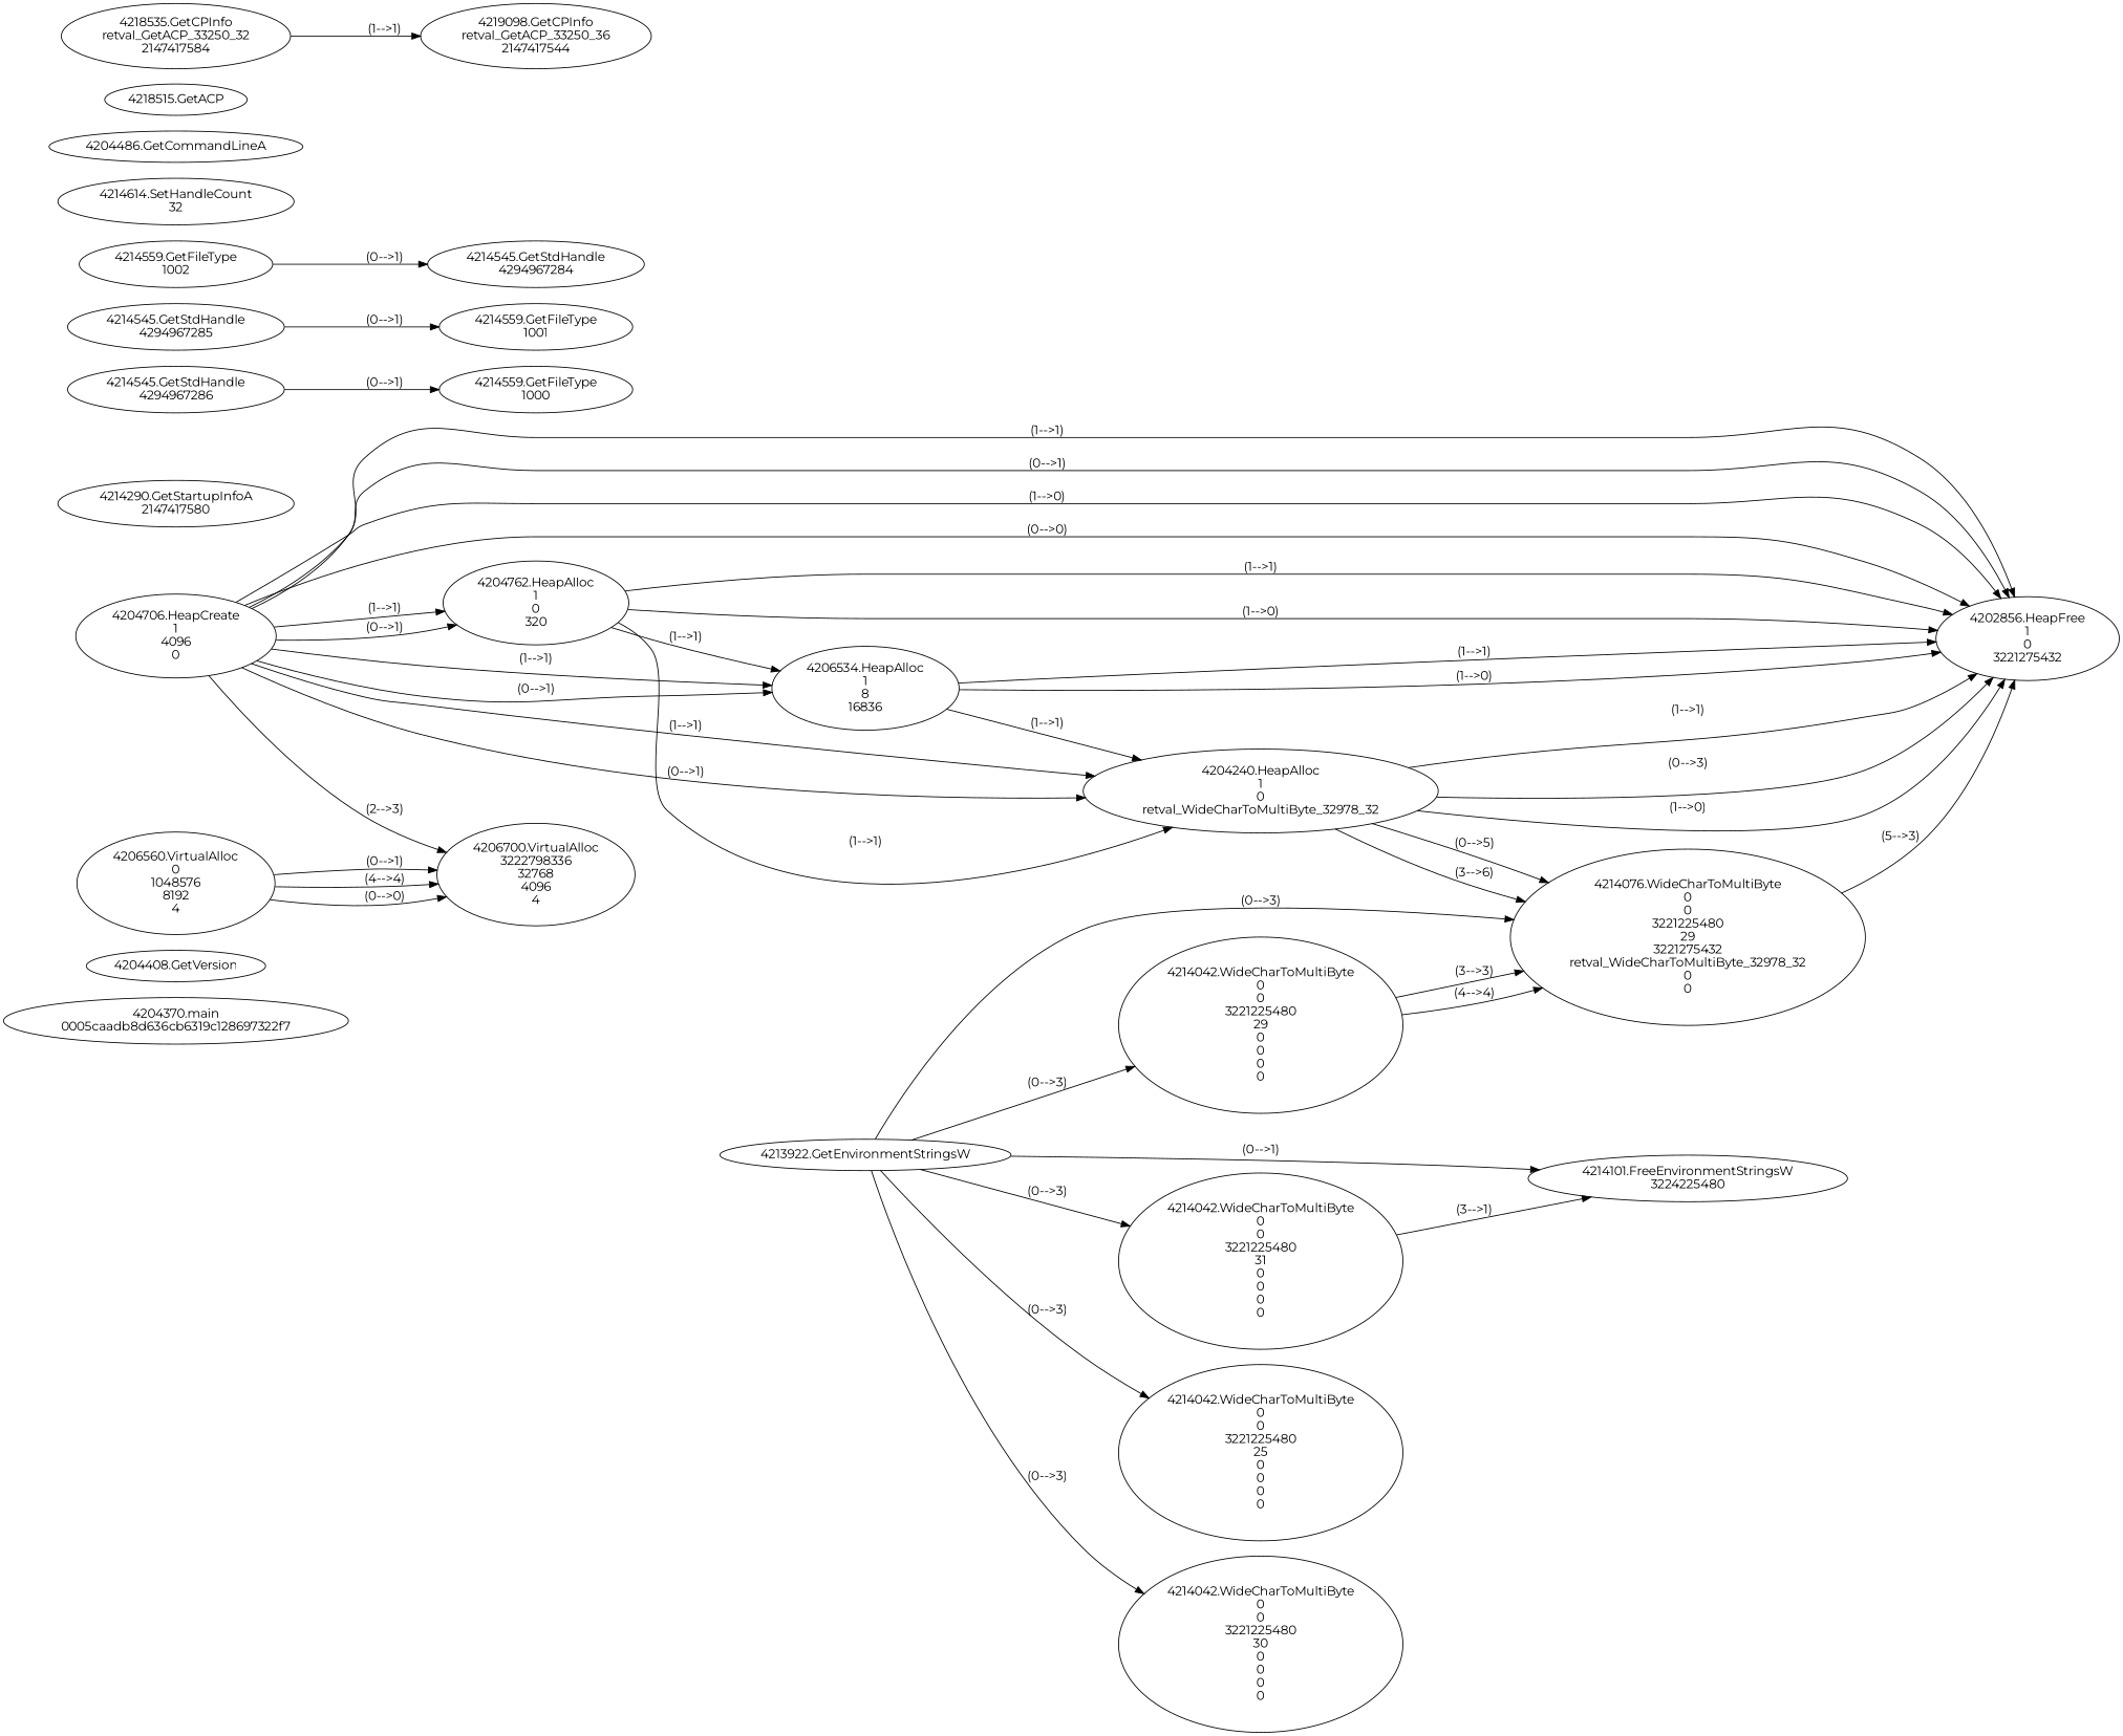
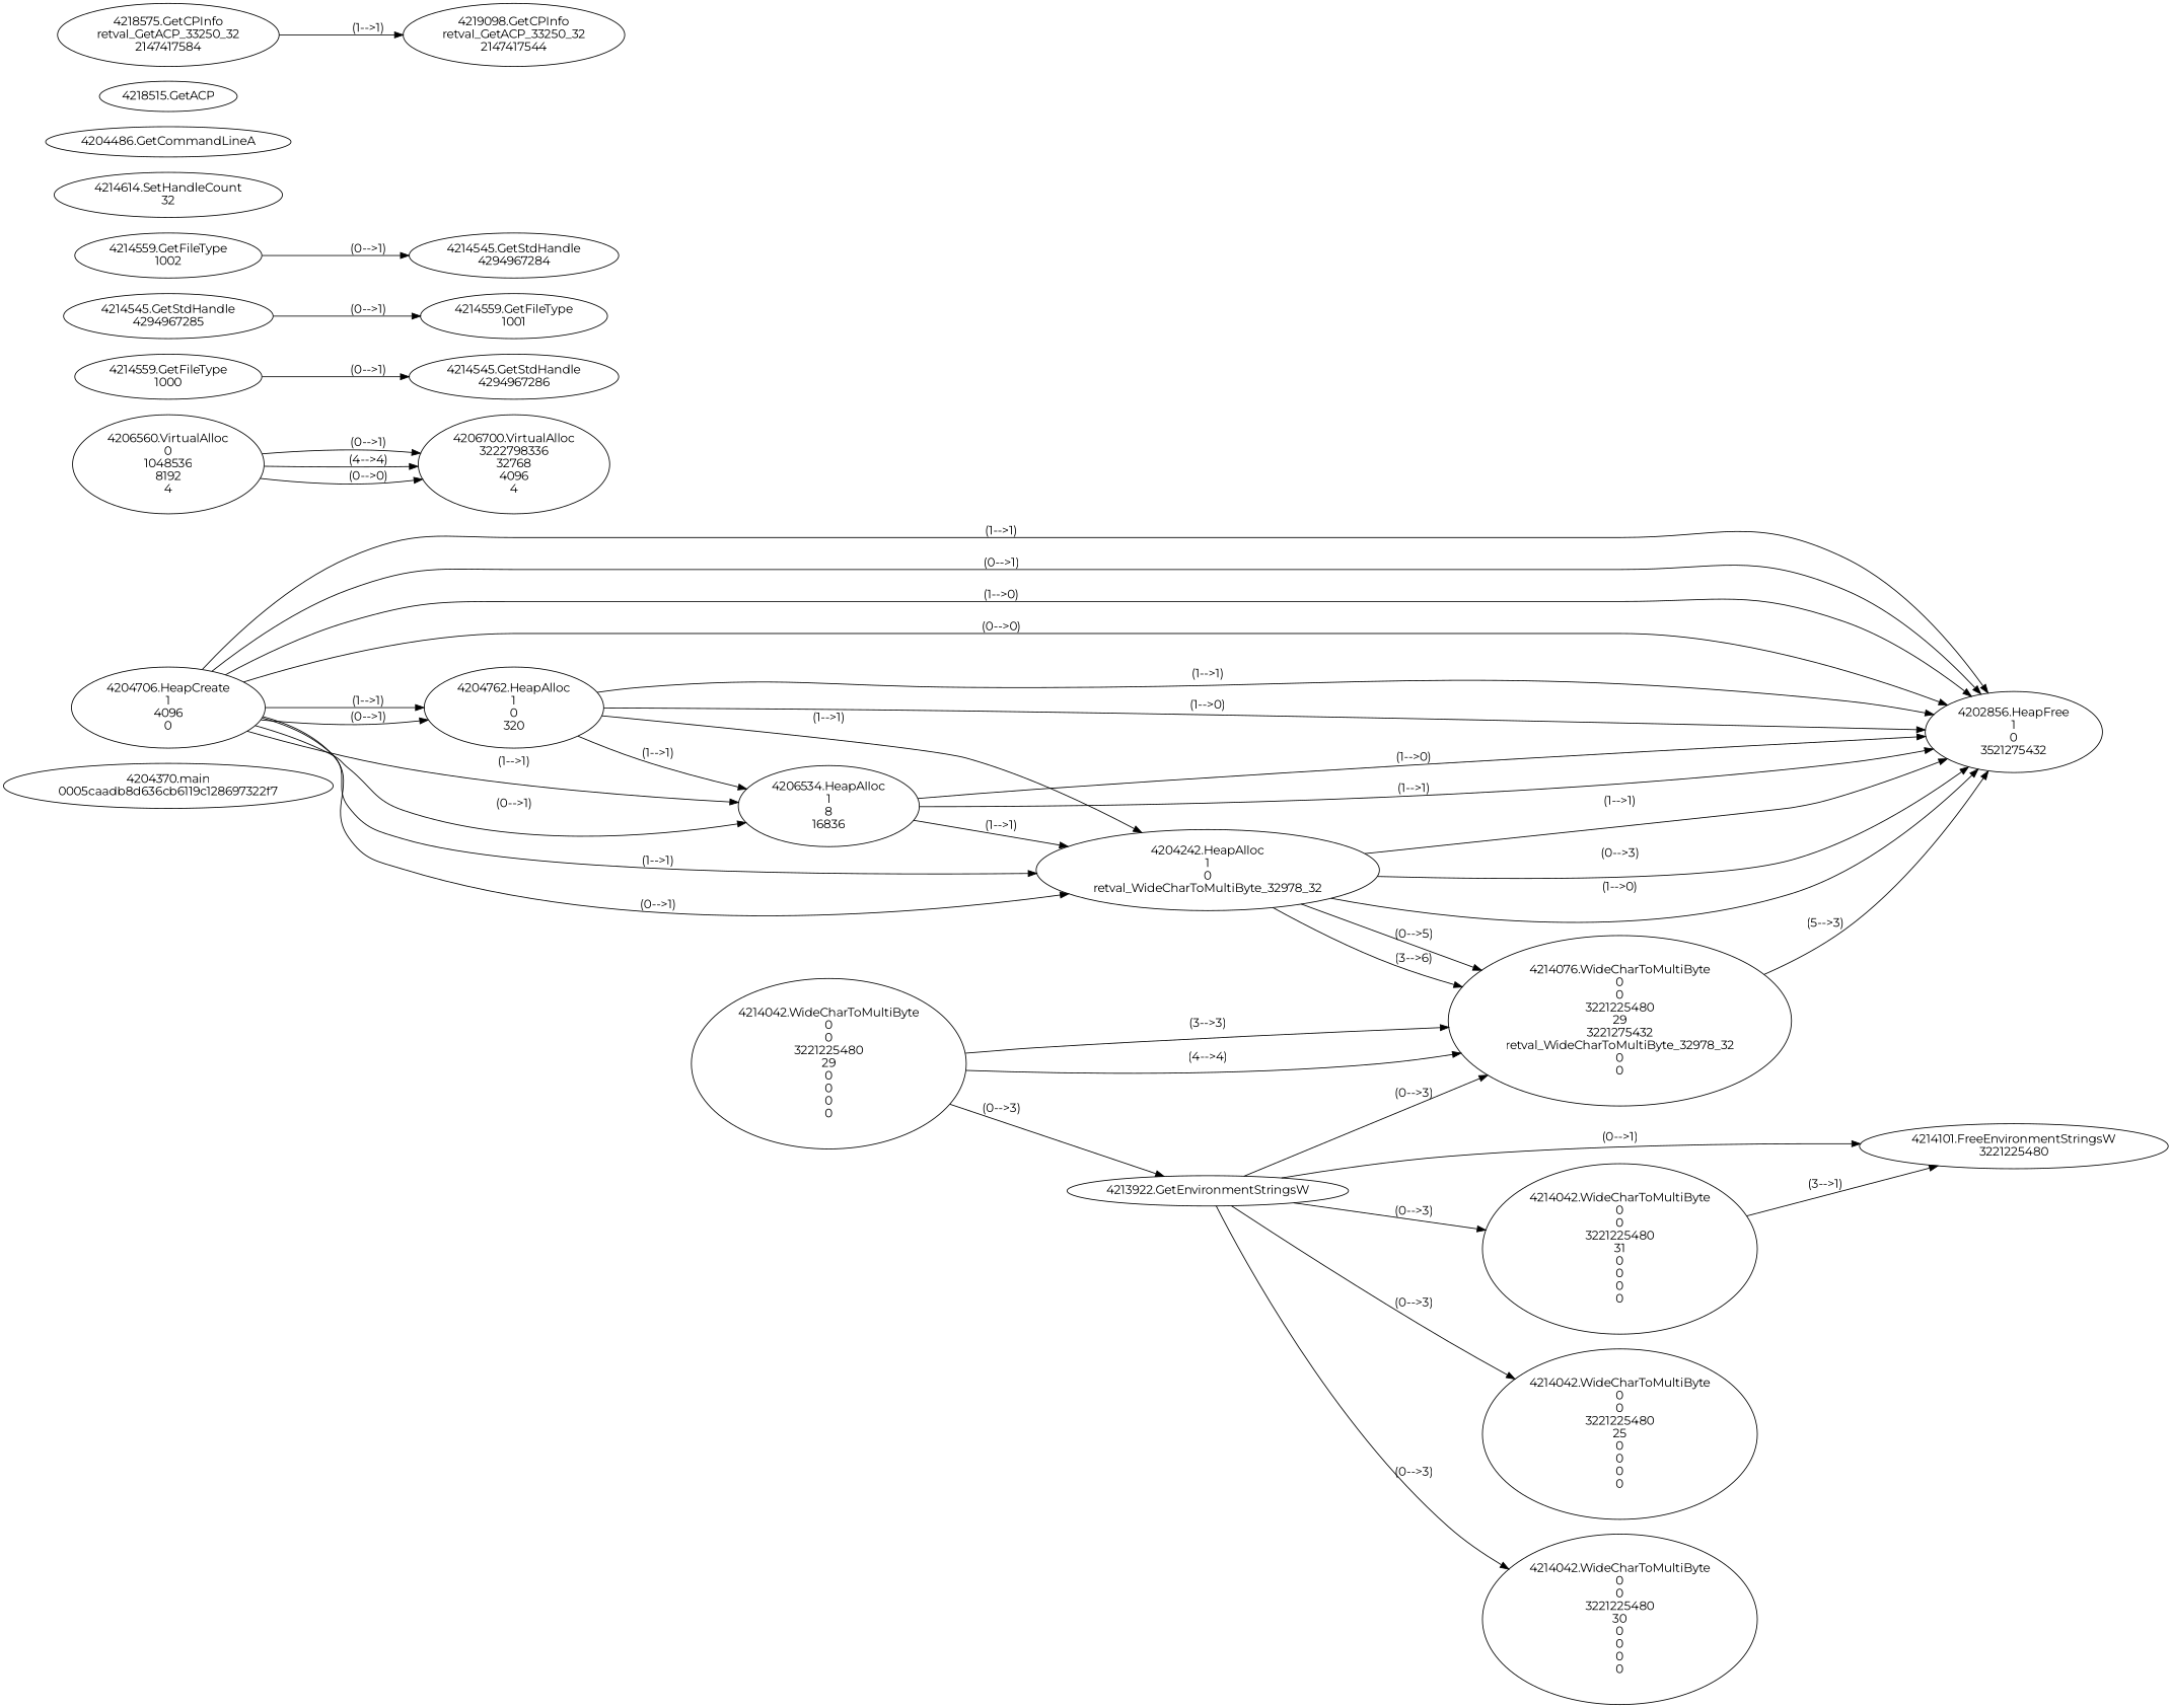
  digraph {
    fontname=Montserrat
    rankdir=LR
    node [fontname=Montserrat]
    edge [fontname=Montserrat]
-   n1 [label="4204370.main\n0005caadb8d636cb6319c128697322f7"]
-   n2 [label="4204408.GetVersion\n"]
+   n1 [label="4204370.main\n0005caadb8d636cb6119c128697322f7"]
    n3 [label="4204706.HeapCreate\n1\n4096\n0"]
    n4 [label="4204762.HeapAlloc\n1\n0\n320"]
    n5 [label="4206534.HeapAlloc\n1\n8\n16836"]
    n6 [label="4206700.VirtualAlloc\n3222798336\n32768\n4096\n4"]
-   n7 [label="4204240.HeapAlloc\n1\n0\nretval_WideCharToMultiByte_32978_32"]
-   n8 [label="4202856.HeapFree\n1\n0\n3221275432"]
+   n7 [label="4204242.HeapAlloc\n1\n0\nretval_WideCharToMultiByte_32978_32"]
+   n8 [label="4202856.HeapFree\n1\n0\n3521275432"]
    n9 [label="4214076.WideCharToMultiByte\n0\n0\n3221225480\n29\n3221275432\nretval_WideCharToMultiByte_32978_32\n0\n0"]
-   n10 [label="4206560.VirtualAlloc\n0\n1048576\n8192\n4"]
-   n11 [label="4214290.GetStartupInfoA\n2147417580"]
+   n10 [label="4206560.VirtualAlloc\n0\n1048536\n8192\n4"]
    n12 [label="4214545.GetStdHandle\n4294967286"]
    n13 [label="4214559.GetFileType\n1000"]
    n14 [label="4214545.GetStdHandle\n4294967285"]
    n15 [label="4214559.GetFileType\n1001"]
    n16 [label="4214545.GetStdHandle\n4294967284"]
    n17 [label="4214559.GetFileType\n1002"]
    n18 [label="4214614.SetHandleCount\n32"]
    n19 [label="4204486.GetCommandLineA\n"]
    n20 [label="4213922.GetEnvironmentStringsW\n"]
    n21 [label="4214042.WideCharToMultiByte\n0\n0\n3221225480\n31\n0\n0\n0\n0"]
-   n22 [label="4214101.FreeEnvironmentStringsW\n3224225480"]
+   n22 [label="4214101.FreeEnvironmentStringsW\n3221225480"]
    n23 [label="4214042.WideCharToMultiByte\n0\n0\n3221225480\n25\n0\n0\n0\n0"]
    n24 [label="4214042.WideCharToMultiByte\n0\n0\n3221225480\n30\n0\n0\n0\n0"]
    n25 [label="4214042.WideCharToMultiByte\n0\n0\n3221225480\n29\n0\n0\n0\n0"]
    n26 [label="4218515.GetACP\n"]
-   n27 [label="4218535.GetCPInfo\nretval_GetACP_33250_32\n2147417584"]
-   n28 [label="4219098.GetCPInfo\nretval_GetACP_33250_36\n2147417544"]
+   n27 [label="4218575.GetCPInfo\nretval_GetACP_33250_32\n2147417584"]
+   n28 [label="4219098.GetCPInfo\nretval_GetACP_33250_32\n2147417544"]
    n3 -> n4 [label="(1-->1)"]
    n3 -> n4 [label="(0-->1)"]
    n3 -> n5 [label="(1-->1)"]
    n3 -> n5 [label="(0-->1)"]
-   n3 -> n6 [label="(2-->3)"]
    n3 -> n7 [label="(1-->1)"]
    n3 -> n7 [label="(0-->1)"]
    n3 -> n8 [label="(1-->1)"]
    n3 -> n8 [label="(0-->1)"]
    n3 -> n8 [label="(1-->0)"]
    n3 -> n8 [label="(0-->0)"]
    n4 -> n5 [label="(1-->1)"]
    n4 -> n7 [label="(1-->1)"]
    n4 -> n8 [label="(1-->1)"]
    n4 -> n8 [label="(1-->0)"]
    n5 -> n7 [label="(1-->1)"]
    n5 -> n8 [label="(1-->1)"]
    n5 -> n8 [label="(1-->0)"]
    n7 -> n8 [label="(1-->1)"]
    n7 -> n8 [label="(0-->3)"]
    n7 -> n8 [label="(1-->0)"]
    n7 -> n9 [label="(0-->5)"]
    n7 -> n9 [label="(3-->6)"]
    n9 -> n8 [label="(5-->3)"]
    n10 -> n6 [label="(0-->1)"]
    n10 -> n6 [label="(4-->4)"]
    n10 -> n6 [label="(0-->0)"]
-   n12 -> n13 [label="(0-->1)"]
+   n13 -> n12 [label="(0-->1)"]
    n14 -> n15 [label="(0-->1)"]
    n17 -> n16 [label="(0-->1)"]
    n20 -> n9 [label="(0-->3)"]
    n20 -> n21 [label="(0-->3)"]
    n20 -> n22 [label="(0-->1)"]
    n20 -> n23 [label="(0-->3)"]
    n20 -> n24 [label="(0-->3)"]
-   n20 -> n25 [label="(0-->3)"]
+   n25 -> n20 [label="(0-->3)"]
    n21 -> n22 [label="(3-->1)"]
    n25 -> n9 [label="(3-->3)"]
    n25 -> n9 [label="(4-->4)"]
    n27 -> n28 [label="(1-->1)"]
  }
